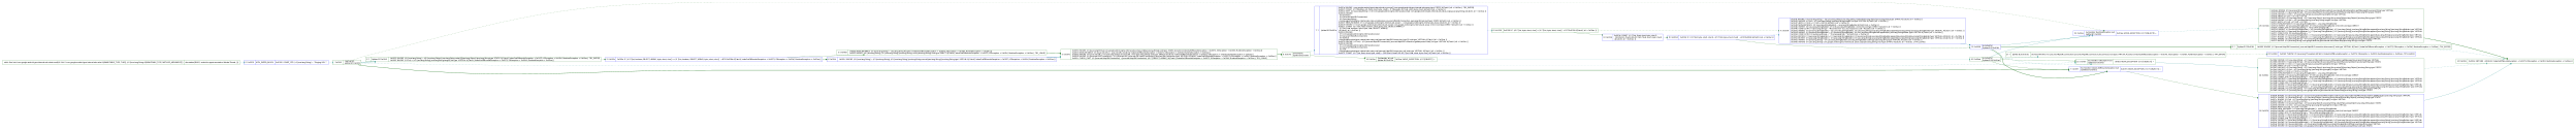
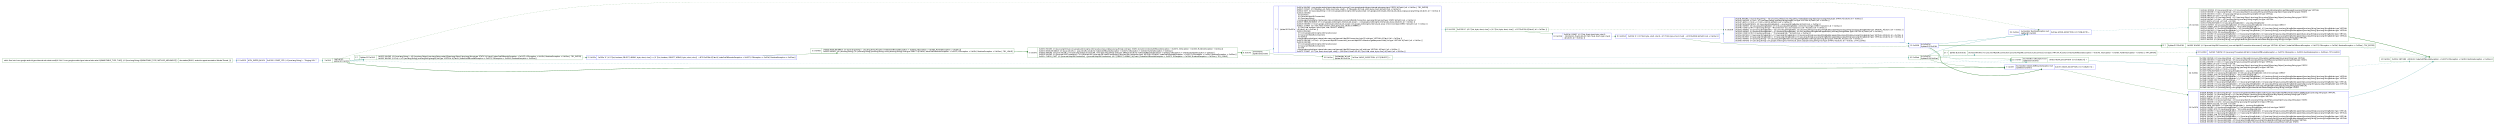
  digraph {
    fontname=Inter
    rankdir=LR
    node [color=darkgreen fontname=Inter shape=record]
    edge [arrowhead=tee color=teal fontname=Inter style=solid]
    n1 [color=blue label="{0\:\ 0x0000|MTH_ENTER_BLOCK\l|0x0000: CONST_STR  (r1 I:java.lang.String) =  \"Pinging URL: \" \l}"]
    n2 [label="{1\:\ 0x0002|SYNTHETIC\lSplitter:B:1:0x0002\l}"]
    n3 [label="{2\:\ ?|Splitter:B:1:0x0002\l|0x0002: INVOKE  (r0 I:java.lang.String) = (r5 I:java.lang.Object) java.lang.String.valueOf(java.lang.Object):java.lang.String type: STATIC A[Catch:\{ IndexOutOfBoundsException \-\> 0x0073, IOException \-\> 0x00b1, RuntimeException \-\> 0x00ea \}, TRY_ENTER]\l0x0006: INVOKE  (r2 I:int) = (r0 I:java.lang.String) java.lang.String.length():int type: VIRTUAL A[Catch:\{ IndexOutOfBoundsException \-\> 0x0073, IOException \-\> 0x00b1, RuntimeException \-\> 0x00ea \}]\l}"]
    n4 [color=blue label="{17\:\ 0x0073|ExcHandler: IndexOutOfBoundsException null\lSplitter:B:1:0x0002\l|0x0073: MOVE_EXCEPTION  (r0 I:?[OBJECT]) =  \l}"]
    n5 [label="{23\:\ 0x00b1|ExcHandler: IOException null\lSplitter:B:1:0x0002\l|0x00b1: MOVE_EXCEPTION  (r0 I:?[OBJECT]) =  \l}"]
    n6 [color=blue label="{25\:\ 0x00ea|ExcHandler: RuntimeException null\lSplitter:B:1:0x0002\l|0x00ea: MOVE_EXCEPTION  (r0 I:?[OBJECT]) =  \l}"]
    n7 [color=blue label="{3\:\ 0x000a|0x000a: IF  (r2 I:?[int, boolean, OBJECT, ARRAY, byte, short, char]) == (0 ?[int, boolean, OBJECT, ARRAY, byte, short, char])  \-\> B:15:0x006d A[Catch:\{ IndexOutOfBoundsException \-\> 0x0073, IOException \-\> 0x00b1, RuntimeException \-\> 0x00ea \}]\l}"]
    n8 [color=blue label="{18\:\ 0x0074|0x0074: INVOKE  (r0 I:java.lang.String) = (r0 I:java.lang.IndexOutOfBoundsException) java.lang.IndexOutOfBoundsException.getMessage():java.lang.String type: VIRTUAL \l0x0078: INVOKE  (r1 I:java.lang.String) = (r5 I:java.lang.Object) java.lang.String.valueOf(java.lang.Object):java.lang.String type: STATIC \l0x007c: INVOKE  (r1 I:int) = (r1 I:java.lang.String) java.lang.String.length():int type: VIRTUAL \l0x0080: ARITH  (r1 I:int) = (r1 I:int) + (32 int) \l0x0082: INVOKE  (r2 I:java.lang.String) = (r0 I:java.lang.Object) java.lang.String.valueOf(java.lang.Object):java.lang.String type: STATIC \l0x0086: INVOKE  (r2 I:int) = (r2 I:java.lang.String) java.lang.String.length():int type: VIRTUAL \l0x008a: ARITH  (r1 I:int) = (r1 I:int) + (r2 I:int) \l0x008b: NEW_INSTANCE  (r2 I:java.lang.StringBuilder) =  java.lang.StringBuilder \l0x008d: INVOKE  (r2 I:java.lang.StringBuilder), (r1 I:int) java.lang.StringBuilder.\<init\>(int):void type: DIRECT \l0x0090: CONST_STR  (r1 I:java.lang.String) =  \"Error while parsing ping URL: \" \l0x0092: INVOKE  (r1 I:java.lang.StringBuilder) = (r2 I:java.lang.StringBuilder), (r1 I:java.lang.String) java.lang.StringBuilder.append(java.lang.String):java.lang.StringBuilder type: VIRTUAL \l0x0096: INVOKE  (r1 I:java.lang.StringBuilder) = (r1 I:java.lang.StringBuilder), (r5 I:java.lang.String) java.lang.StringBuilder.append(java.lang.String):java.lang.StringBuilder type: VIRTUAL \l0x009a: CONST_STR  (r2 I:java.lang.String) =  \". \" \l0x009c: INVOKE  (r1 I:java.lang.StringBuilder) = (r1 I:java.lang.StringBuilder), (r2 I:java.lang.String) java.lang.StringBuilder.append(java.lang.String):java.lang.StringBuilder type: VIRTUAL \l0x00a0: INVOKE  (r0 I:java.lang.StringBuilder) = (r1 I:java.lang.StringBuilder), (r0 I:java.lang.String) java.lang.StringBuilder.append(java.lang.String):java.lang.StringBuilder type: VIRTUAL \l0x00a4: INVOKE  (r0 I:java.lang.String) = (r0 I:java.lang.StringBuilder) java.lang.StringBuilder.toString():java.lang.String type: VIRTUAL \l0x00a8: INVOKE  (r0 I:java.lang.String) com.google.android.gms.internal.ads.zzbae.zzep(java.lang.String):void type: STATIC \l}"]
    n9 [label="{24\:\ 0x00b2|0x00b2: INVOKE  (r0 I:java.lang.String) = (r0 I:java.io.IOException) java.io.IOException.getMessage():java.lang.String type: VIRTUAL \l0x00b6: INVOKE  (r1 I:java.lang.String) = (r5 I:java.lang.Object) java.lang.String.valueOf(java.lang.Object):java.lang.String type: STATIC \l0x00ba: INVOKE  (r1 I:int) = (r1 I:java.lang.String) java.lang.String.length():int type: VIRTUAL \l0x00be: ARITH  (r1 I:int) = (r1 I:int) + (27 int) \l0x00c0: INVOKE  (r2 I:java.lang.String) = (r0 I:java.lang.Object) java.lang.String.valueOf(java.lang.Object):java.lang.String type: STATIC \l0x00c4: INVOKE  (r2 I:int) = (r2 I:java.lang.String) java.lang.String.length():int type: VIRTUAL \l0x00c8: ARITH  (r1 I:int) = (r1 I:int) + (r2 I:int) \l0x00c9: NEW_INSTANCE  (r2 I:java.lang.StringBuilder) =  java.lang.StringBuilder \l0x00cb: INVOKE  (r2 I:java.lang.StringBuilder), (r1 I:int) java.lang.StringBuilder.\<init\>(int):void type: DIRECT \l0x00ce: CONST_STR  (r1 I:java.lang.String) =  \"Error while pinging URL: \" \l0x00d0: INVOKE  (r1 I:java.lang.StringBuilder) = (r2 I:java.lang.StringBuilder), (r1 I:java.lang.String) java.lang.StringBuilder.append(java.lang.String):java.lang.StringBuilder type: VIRTUAL \l0x00d4: INVOKE  (r1 I:java.lang.StringBuilder) = (r1 I:java.lang.StringBuilder), (r5 I:java.lang.String) java.lang.StringBuilder.append(java.lang.String):java.lang.StringBuilder type: VIRTUAL \l0x00d8: CONST_STR  (r2 I:java.lang.String) =  \". \" \l0x00da: INVOKE  (r1 I:java.lang.StringBuilder) = (r1 I:java.lang.StringBuilder), (r2 I:java.lang.String) java.lang.StringBuilder.append(java.lang.String):java.lang.StringBuilder type: VIRTUAL \l0x00de: INVOKE  (r0 I:java.lang.StringBuilder) = (r1 I:java.lang.StringBuilder), (r0 I:java.lang.String) java.lang.StringBuilder.append(java.lang.String):java.lang.StringBuilder type: VIRTUAL \l0x00e2: INVOKE  (r0 I:java.lang.String) = (r0 I:java.lang.StringBuilder) java.lang.StringBuilder.toString():java.lang.String type: VIRTUAL \l0x00e6: INVOKE  (r0 I:java.lang.String) com.google.android.gms.internal.ads.zzbae.zzep(java.lang.String):void type: STATIC \l}"]
    n10 [label="{26\:\ 0x00eb|0x00eb: INVOKE  (r0 I:java.lang.String) = (r0 I:java.lang.RuntimeException) java.lang.RuntimeException.getMessage():java.lang.String type: VIRTUAL \l0x00ef: INVOKE  (r1 I:java.lang.String) = (r5 I:java.lang.Object) java.lang.String.valueOf(java.lang.Object):java.lang.String type: STATIC \l0x00f3: INVOKE  (r1 I:int) = (r1 I:java.lang.String) java.lang.String.length():int type: VIRTUAL \l0x00f7: ARITH  (r1 I:int) = (r1 I:int) + (27 int) \l0x00f9: INVOKE  (r2 I:java.lang.String) = (r0 I:java.lang.Object) java.lang.String.valueOf(java.lang.Object):java.lang.String type: STATIC \l0x00fd: INVOKE  (r2 I:int) = (r2 I:java.lang.String) java.lang.String.length():int type: VIRTUAL \l0x0101: ARITH  (r1 I:int) = (r1 I:int) + (r2 I:int) \l0x0102: NEW_INSTANCE  (r2 I:java.lang.StringBuilder) =  java.lang.StringBuilder \l0x0104: INVOKE  (r2 I:java.lang.StringBuilder), (r1 I:int) java.lang.StringBuilder.\<init\>(int):void type: DIRECT \l0x0107: CONST_STR  (r1 I:java.lang.String) =  \"Error while pinging URL: \" \l0x0109: INVOKE  (r1 I:java.lang.StringBuilder) = (r2 I:java.lang.StringBuilder), (r1 I:java.lang.String) java.lang.StringBuilder.append(java.lang.String):java.lang.StringBuilder type: VIRTUAL \l0x010d: INVOKE  (r1 I:java.lang.StringBuilder) = (r1 I:java.lang.StringBuilder), (r5 I:java.lang.String) java.lang.StringBuilder.append(java.lang.String):java.lang.StringBuilder type: VIRTUAL \l0x0111: CONST_STR  (r2 I:java.lang.String) =  \". \" \l0x0113: INVOKE  (r1 I:java.lang.StringBuilder) = (r1 I:java.lang.StringBuilder), (r2 I:java.lang.String) java.lang.StringBuilder.append(java.lang.String):java.lang.StringBuilder type: VIRTUAL \l0x0117: INVOKE  (r0 I:java.lang.StringBuilder) = (r1 I:java.lang.StringBuilder), (r0 I:java.lang.String) java.lang.StringBuilder.append(java.lang.String):java.lang.StringBuilder type: VIRTUAL \l0x011b: INVOKE  (r0 I:java.lang.String) = (r0 I:java.lang.StringBuilder) java.lang.StringBuilder.toString():java.lang.String type: VIRTUAL \l0x011f: INVOKE  (r0 I:java.lang.String) com.google.android.gms.internal.ads.zzbae.zzep(java.lang.String):void type: STATIC \l}"]
-   n11 [color=blue label="{4\:\ 0x000c|0x000c: INVOKE  (r0 I:java.lang.String) = (r1 I:java.lang.String), (r0 I:java.lang.String) java.lang.String.concat(java.lang.String):java.lang.String type: VIRTUAL A[Catch:\{ IndexOutOfBoundsException \-\> 0x0073, IOException \-\> 0x00b1, RuntimeException \-\> 0x00ea \}]\l}"]
    n12 [label="{15\:\ 0x006d|0x006d: NEW_INSTANCE  (r0 I:java.lang.String) =  java.lang.String A[Catch:\{ IndexOutOfBoundsException \-\> 0x0073, IOException \-\> 0x00b1, RuntimeException \-\> 0x00ea \}]\l0x006f: INVOKE  (r0 I:java.lang.String), (r1 I:java.lang.String) java.lang.String.\<init\>(java.lang.String):void type: DIRECT A[Catch:\{ IndexOutOfBoundsException \-\> 0x0073, IOException \-\> 0x00b1, RuntimeException \-\> 0x00ea \}, TRY_LEAVE]\l}"]
    n13 [label="{5\:\ 0x0010|0x0010: INVOKE  (r0 I:java.lang.String) com.google.android.gms.internal.ads.zzbae.zzdp(java.lang.String):void type: STATIC A[Catch:\{ IndexOutOfBoundsException \-\> 0x0073, IOException \-\> 0x00b1, RuntimeException \-\> 0x00ea \}]\l0x0013: NEW_INSTANCE  (r0 I:java.net.URL) =  java.net.URL A[Catch:\{ IndexOutOfBoundsException \-\> 0x0073, IOException \-\> 0x00b1, RuntimeException \-\> 0x00ea \}]\l0x0015: INVOKE  (r0 I:java.net.URL), (r5 I:java.lang.String) java.net.URL.\<init\>(java.lang.String):void type: DIRECT A[Catch:\{ IndexOutOfBoundsException \-\> 0x0073, IOException \-\> 0x00b1, RuntimeException \-\> 0x00ea \}]\l0x0018: INVOKE  (r0 I:java.net.URLConnection) = (r0 I:java.net.URL) java.net.URL.openConnection():java.net.URLConnection type: VIRTUAL A[Catch:\{ IndexOutOfBoundsException \-\> 0x0073, IOException \-\> 0x00b1, RuntimeException \-\> 0x00ea \}]\l0x001c: CHECK_CAST  (r0 I:java.net.HttpURLConnection) = (java.net.HttpURLConnection) (r0 I:?[OBJECT, ARRAY]) A[Catch:\{ IndexOutOfBoundsException \-\> 0x0073, IOException \-\> 0x00b1, RuntimeException \-\> 0x00ea \}, TRY_LEAVE]\l}"]
    n14 [label="{6\:\ 0x001e|SYNTHETIC\lSplitter:B:6:0x001e\l}"]
    n15 [color=blue label="{7\:\ ?|Splitter:B:6:0x001e\l|0x001e: INVOKE   com.google.android.gms.internal.ads.zzyr.zzpa():com.google.android.gms.internal.ads.zzazu type: STATIC A[Catch:\{ all \-\> 0x00ac \}, TRY_ENTER]\l0x0021: CONST  (r1 I:?[boolean, int, float, short, byte, char]) = (1 ?[boolean, int, float, short, byte, char]) A[Catch:\{ all \-\> 0x00ac \}]\l0x0022: IGET  (r2 I:java.lang.String) = (r4 I:com.google.android.gms.internal.ads.zzbai) com.google.android.gms.internal.ads.zzbai.zzapq java.lang.String A[Catch:\{ all \-\> 0x00ac \}]\l0x0024: INVOKE  \l  (r1 I:boolean)\l  (r0 I:java.net.HttpURLConnection)\l  (r2 I:java.lang.String)\l com.google.android.gms.internal.ads.zzazu.zza(boolean, java.net.HttpURLConnection, java.lang.String):void type: STATIC A[Catch:\{ all \-\> 0x00ac \}]\l0x0027: NEW_INSTANCE  (r1 I:com.google.android.gms.internal.ads.zzazy) =  com.google.android.gms.internal.ads.zzazy A[Catch:\{ all \-\> 0x00ac \}]\l0x0029: INVOKE  (r1 I:com.google.android.gms.internal.ads.zzazy) com.google.android.gms.internal.ads.zzazy.\<init\>():void type: DIRECT A[Catch:\{ all \-\> 0x00ac \}]\l0x002c: CONST  (r2 I:?[int, float, boolean, short, byte, char, OBJECT, ARRAY]) = \l  (0 ?[int, float, boolean, short, byte, char, OBJECT, ARRAY])\l A[Catch:\{ all \-\> 0x00ac \}]\l0x002d: INVOKE  \l  (r1 I:com.google.android.gms.internal.ads.zzazy)\l  (r0 I:java.net.HttpURLConnection)\l  (r2 I:byte[])\l com.google.android.gms.internal.ads.zzazy.zza(java.net.HttpURLConnection, byte[]):void type: VIRTUAL A[Catch:\{ all \-\> 0x00ac \}]\l0x0030: INVOKE  (r2 I:int) = (r0 I:java.net.HttpURLConnection) java.net.HttpURLConnection.getResponseCode():int type: VIRTUAL A[Catch:\{ all \-\> 0x00ac \}]\l0x0034: INVOKE  \l  (r1 I:com.google.android.gms.internal.ads.zzazy)\l  (r0 I:java.net.HttpURLConnection)\l  (r2 I:int)\l com.google.android.gms.internal.ads.zzazy.zza(java.net.HttpURLConnection, int):void type: VIRTUAL A[Catch:\{ all \-\> 0x00ac \}]\l0x0037: CONST  (r1 I:?[int, float, short, byte, char]) = (200(0xc8, float:2.8E\-43) ?[int, float, short, byte, char]) A[Catch:\{ all \-\> 0x00ac \}]\l}"]
    n16 [label="{19\:\ 0x00ac|ExcHandler: all null\lSplitter:B:6:0x001e\l|0x00ac: MOVE_EXCEPTION  (r1 I:?[OBJECT]) =  \l}"]
    n17 [label="{8\:\ 0x0039|0x0039: IF  (r2 I:?[int, byte, short, char]) \< (r1 I:?[int, byte, short, char])  \-\> B:11:0x003f A[Catch:\{ all \-\> 0x00ac \}]\l}"]
    n18 [label="{20\:\ 0x00ad|SYNTHETIC\lSplitter:B:20:0x00ad\l}"]
    n19 [color=blue label="{9\:\ 0x003b|0x003b: CONST  (r1 I:?[int, float, short, byte, char]) = \l  (300(0x12c, float:4.2E\-43) ?[int, float, short, byte, char])\l A[Catch:\{ all \-\> 0x00ac \}]\l}"]
    n20 [color=blue label="{11\:\ 0x003f|0x003f: INVOKE  (r1 I:java.lang.String) = (r5 I:java.lang.Object) java.lang.String.valueOf(java.lang.Object):java.lang.String type: STATIC A[Catch:\{ all \-\> 0x00ac \}]\l0x0043: INVOKE  (r1 I:int) = (r1 I:java.lang.String) java.lang.String.length():int type: VIRTUAL A[Catch:\{ all \-\> 0x00ac \}]\l0x0047: ARITH  (r1 I:int) = (r1 I:int) + (65 int) A[Catch:\{ all \-\> 0x00ac \}]\l0x0049: NEW_INSTANCE  (r3 I:java.lang.StringBuilder) =  java.lang.StringBuilder A[Catch:\{ all \-\> 0x00ac \}]\l0x004b: INVOKE  (r3 I:java.lang.StringBuilder), (r1 I:int) java.lang.StringBuilder.\<init\>(int):void type: DIRECT A[Catch:\{ all \-\> 0x00ac \}]\l0x004e: CONST_STR  (r1 I:java.lang.String) =  \"Received non\-success response code \" A[Catch:\{ all \-\> 0x00ac \}]\l0x0050: INVOKE  (r1 I:java.lang.StringBuilder) = (r3 I:java.lang.StringBuilder), (r1 I:java.lang.String) java.lang.StringBuilder.append(java.lang.String):java.lang.StringBuilder type: VIRTUAL A[Catch:\{ all \-\> 0x00ac \}]\l0x0054: INVOKE  (r1 I:java.lang.StringBuilder) = (r1 I:java.lang.StringBuilder), (r2 I:int) java.lang.StringBuilder.append(int):java.lang.StringBuilder type: VIRTUAL A[Catch:\{ all \-\> 0x00ac \}]\l0x0058: CONST_STR  (r2 I:java.lang.String) =  \" from pinging URL: \" A[Catch:\{ all \-\> 0x00ac \}]\l0x005a: INVOKE  (r1 I:java.lang.StringBuilder) = (r1 I:java.lang.StringBuilder), (r2 I:java.lang.String) java.lang.StringBuilder.append(java.lang.String):java.lang.StringBuilder type: VIRTUAL A[Catch:\{ all \-\> 0x00ac \}]\l0x005e: INVOKE  (r1 I:java.lang.StringBuilder) = (r1 I:java.lang.StringBuilder), (r5 I:java.lang.String) java.lang.StringBuilder.append(java.lang.String):java.lang.StringBuilder type: VIRTUAL A[Catch:\{ all \-\> 0x00ac \}]\l0x0062: INVOKE  (r1 I:java.lang.String) = (r1 I:java.lang.StringBuilder) java.lang.StringBuilder.toString():java.lang.String type: VIRTUAL A[Catch:\{ all \-\> 0x00ac \}]\l0x0066: INVOKE  (r1 I:java.lang.String) com.google.android.gms.internal.ads.zzbae.zzep(java.lang.String):void type: STATIC A[Catch:\{ all \-\> 0x00ac \}, TRY_LEAVE]\l}"]
    n21 [color=blue label="{10\:\ 0x003d|0x003d: IF  (r2 I:?[int, byte, short, char]) \< (r1 I:?[int, byte, short, char])  \-\> B:12:0x0069 A[Catch:\{ all \-\> 0x00ac \}]\l}"]
    n22 [color=blue label="{12\:\ 0x0069|SYNTHETIC\lSplitter:B:12:0x0069\l}"]
    n23 [label="{13\:\ ?|Splitter:B:12:0x0069\l|0x0069: INVOKE  (r0 I:java.net.HttpURLConnection) java.net.HttpURLConnection.disconnect():void type: VIRTUAL A[Catch:\{ IndexOutOfBoundsException \-\> 0x0073, IOException \-\> 0x00b1, RuntimeException \-\> 0x00ea \}, TRY_ENTER]\l}"]
    n24 [label="{14\:\ 0x006c|0x006c: RETURN   A[Catch:\{ IndexOutOfBoundsException \-\> 0x0073, IOException \-\> 0x00b1, RuntimeException \-\> 0x00ea \}]\l}"]
    n25 [label="{21\:\ ?|Splitter:B:20:0x00ad\l|0x00ad: INVOKE  (r0 I:java.net.HttpURLConnection) java.net.HttpURLConnection.disconnect():void type: VIRTUAL A[Catch:\{ IndexOutOfBoundsException \-\> 0x0073, IOException \-\> 0x00b1, RuntimeException \-\> 0x00ea \}, TRY_ENTER]\l}"]
    n26 [color=blue label="{22\:\ 0x00b0|0x00b0: THROW  (r1 I:java.lang.Throwable) A[Catch:\{ IndexOutOfBoundsException \-\> 0x0073, IOException \-\> 0x00b1, RuntimeException \-\> 0x00ea \}, TRY_LEAVE]\l}"]
    n27 [label="{public final void com.google.android.gms.internal.ads.zzbai.zzed((r4 'this' I:com.google.android.gms.internal.ads.zzbai A[IMMUTABLE_TYPE, THIS]), (r5 I:java.lang.String A[IMMUTABLE_TYPE, METHOD_ARGUMENT]))  | Annotation[BUILD, android.support.annotation.WorkerThread, \{\}]\l}"]
    n1 -> n2
    n2 -> n3 [style=bold]
    n2 -> n4 [color=darkgreen style=bold]
    n2 -> n5 [arrowhead=dot style=dashed]
    n2 -> n6 [arrowhead=dot color=darkgreen style=dashed]
    n3 -> n7 [arrowhead=dot color=darkgreen]
    n4 -> n8 [arrowhead=dot color=darkgreen]
    n5 -> n9
    n6 -> n10 [style=dashed]
-   n7 -> n11 [arrowhead=dot color=darkgreen style=bold]
    n7 -> n12 [arrowhead=dot color=darkgreen]
    n8 -> n24 [arrowhead=dot]
    n9 -> n24 [style=dashed]
    n10 -> n24 [arrowhead=dot color=darkgreen style=bold]
-   n11 -> n13 [arrowhead=dot style=bold]
    n12 -> n13 [arrowhead=dot color=darkgreen style=bold]
    n13 -> n14 [arrowhead=dot color=darkgreen style=bold]
    n14 -> n15 [style=dashed]
    n14 -> n16 [arrowhead=dot color=darkgreen]
    n15 -> n17 [style=dashed]
    n16 -> n18
    n17 -> n19 [color=darkgreen]
    n17 -> n20 [color=darkgreen style=dashed]
    n18 -> n4 [color=darkgreen]
    n18 -> n5 [arrowhead=dot color=darkgreen]
    n18 -> n6
    n18 -> n25 [arrowhead=dot style=dashed]
    n19 -> n21 [arrowhead=dot color=darkgreen]
    n20 -> n22 [arrowhead=dot]
    n21 -> n20 [style=dashed]
    n21 -> n22 [color=darkgreen]
    n22 -> n4 [color=darkgreen style=bold]
    n22 -> n5 [arrowhead=dot style=dashed]
    n22 -> n6
    n22 -> n23 [color=darkgreen style=bold]
    n23 -> n24 [style=dashed]
    n25 -> n26 [color=darkgreen style=dashed]
    n27 -> n1
  }
